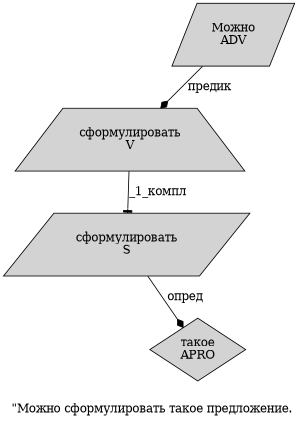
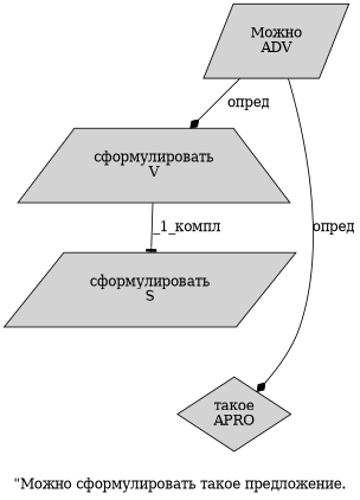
  digraph {
    label="\"Можно сформулировать такое предложение."
    node [fillcolor=lightgray penwidth=1 shape=parallelogram style=filled]
    edge [arrowhead=diamond]
    n1 [label="Можно\nADV"]
    n2 [label="сформулировать\nV" shape=trapezium]
    n3 [label="сформулировать\nS"]
    n4 [label="такое\nAPRO" shape=diamond]
-   n1 -> n2 [label="предик"]
+   n1 -> n2 [label="опред"]
    n2 -> n3 [arrowhead=tee label="_1_компл"]
-   n3 -> n4 [label="опред"]
+   n1 -> n4 [label="опред"]
  }
